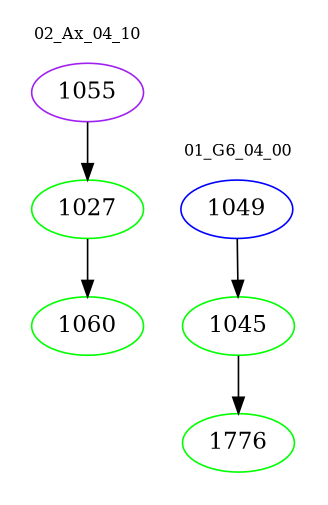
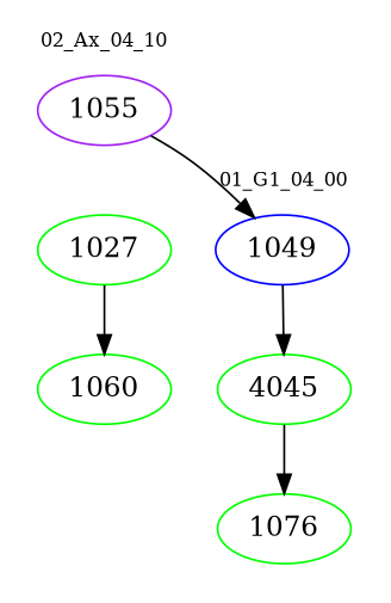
  digraph {
    node [color=green]
    edge [color=black]
    n1 [color=purple label=1055]
    n2 [label=1027]
    n3 [label=1060]
    n4 [color=blue label=1049]
-   n5 [label=1045]
-   n6 [label=1776]
+   n5 [label=4045]
+   n6 [label=1076]
    subgraph cluster_1 {
      color=white
      fontsize=10
      label="02_Ax_04_10"
      n1
      n2
      n3
    }
    subgraph cluster_2 {
      color=white
      fontsize=10
-     label="01_G6_04_00"
+     label="01_G1_04_00"
      n4
      n5
      n6
    }
-   n1 -> n2
+   n1 -> n4
    n2 -> n3
    n4 -> n5
    n5 -> n6
  }
